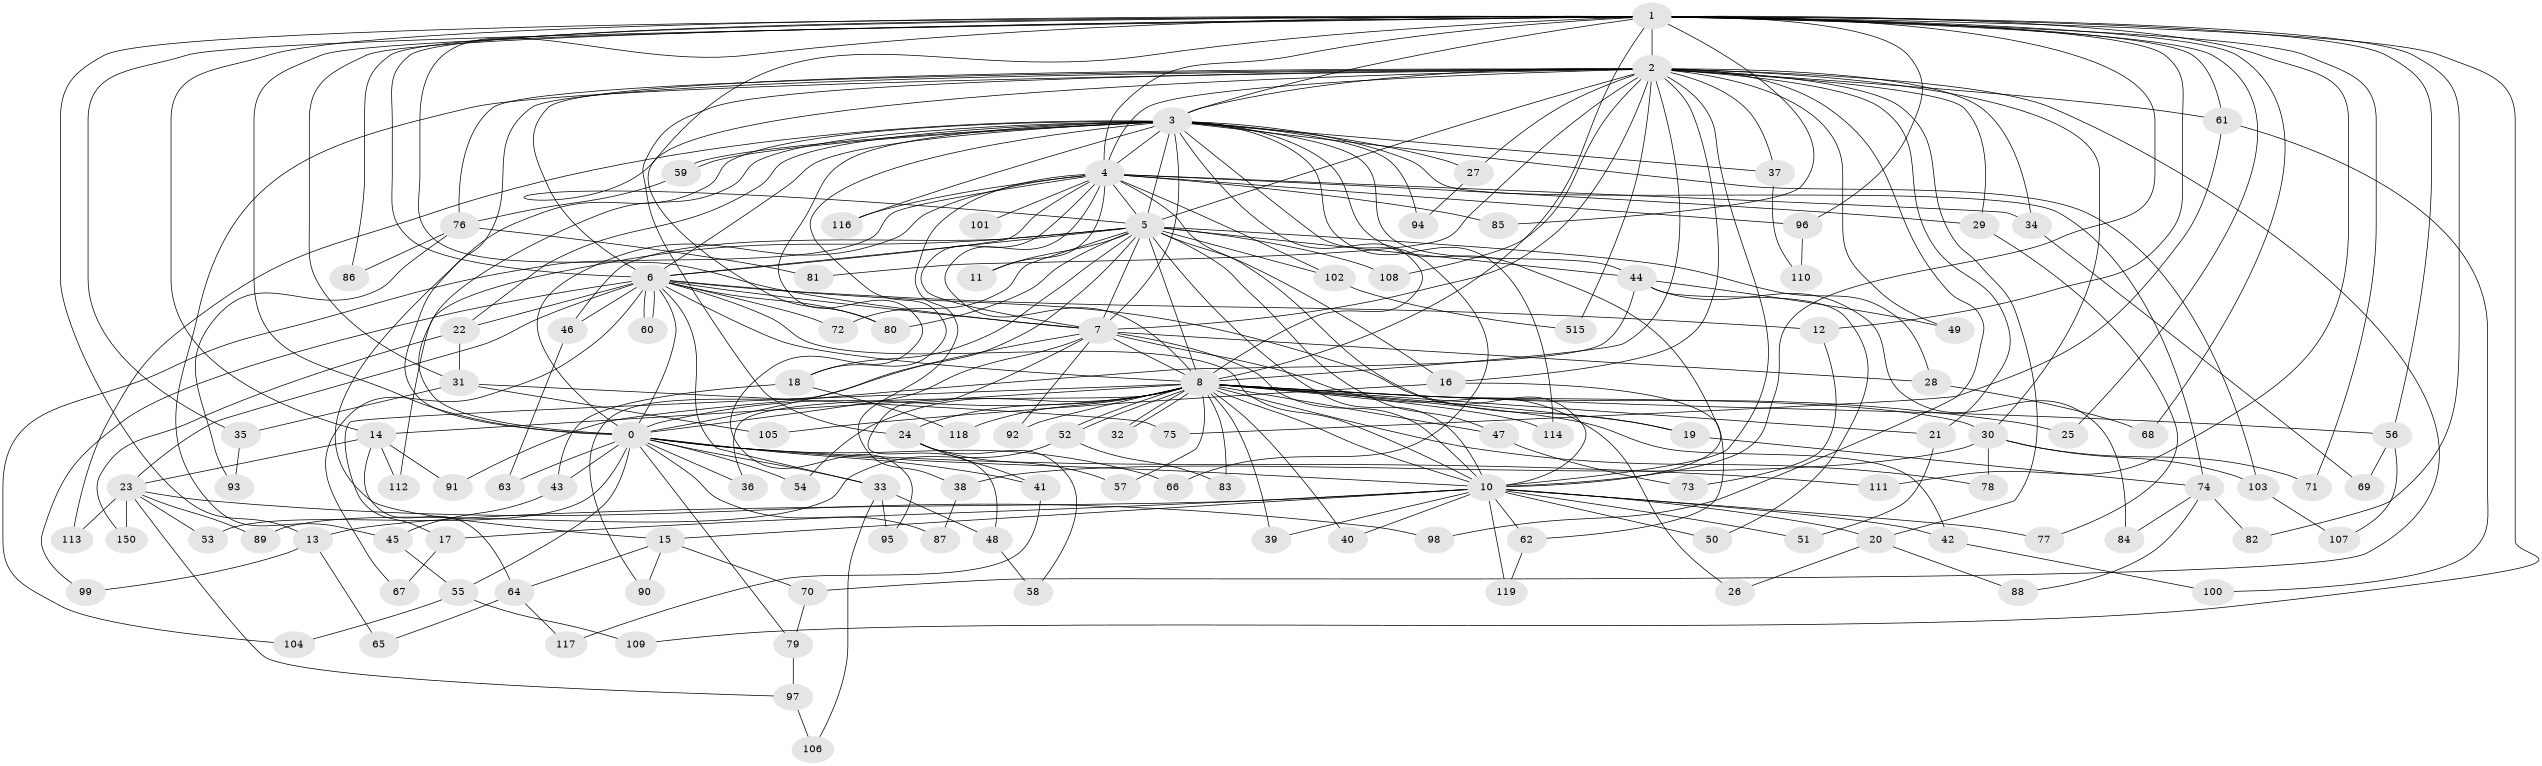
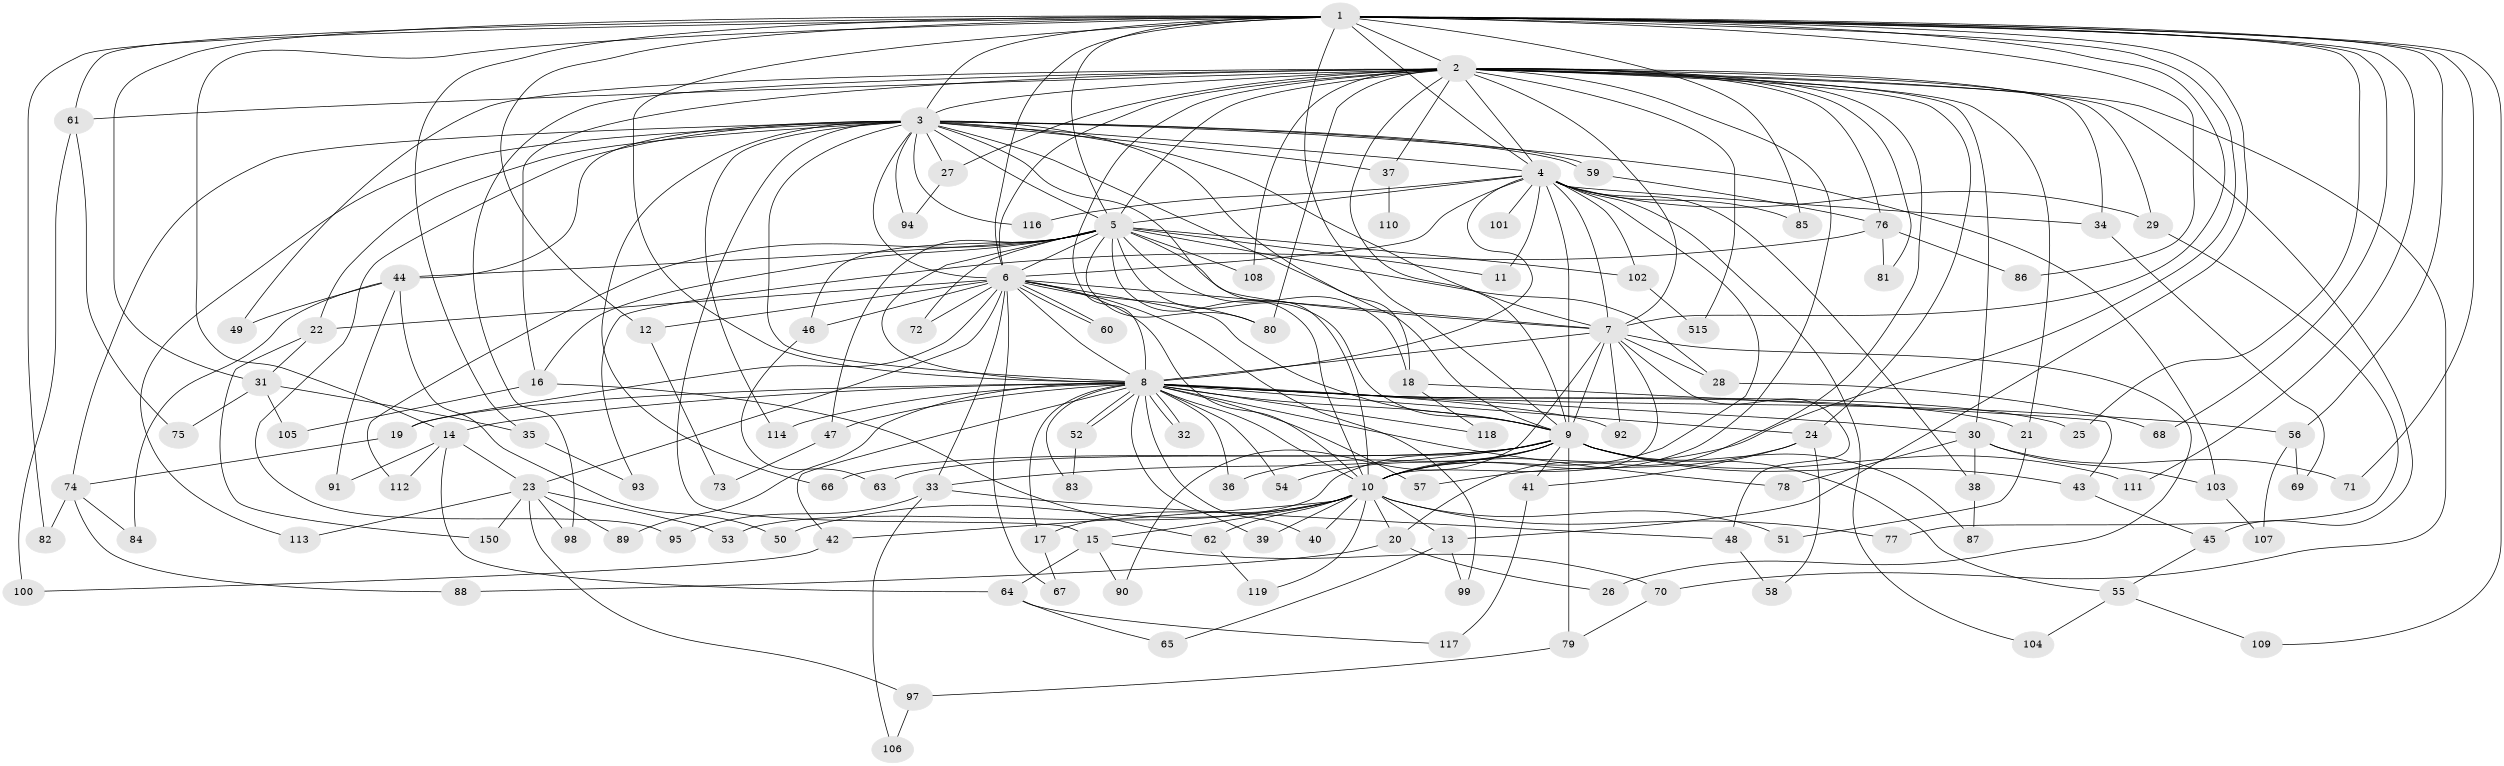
  graph {
    node [color=gray90 style=filled]
    1
    2
    3
    4
    5
    6
    7
    8
-   9 [label=0]
+   9
    10
    12
    13
    14
    25
    31
    35
    56
    61
    68
    71
    82
    85
    86
-   96
    109
    111
    16
    20
    21
    24
    27
    29
    30
    34
    37
    45
    49
    70
    76
    80
    81
    98
    108
    n44 [label=515]
    15
    18
    22
    44
    59
    66
    74
    94
    95
    103
    113
    114
    116
    11
    38
    101
    102
    104
    28
    46
    47
    72
    112
    19
    23
    33
    60
    67
    99
    26
    48
    90
    92
    17
    32
    36
    39
    40
    42
    52
    54
    57
    78
    83
    89
    118
    41
    43
    53
    55
    63
    79
    87
    50
    51
    62
    77
    119
    73
    65
    64
    91
    105
    75
    93
    69
    107
    100
    110
    88
    58
    n116 [label=150]
    84
    97
    106
    117
    1 -- 2
    1 -- 3
    1 -- 4
    1 -- 5
    1 -- 6
    1 -- 7
    1 -- 8
    1 -- 9
    1 -- 10
    1 -- 12
    1 -- 13
    1 -- 14
    1 -- 25
    1 -- 31
    1 -- 35
    1 -- 56
    1 -- 61
    1 -- 68
    1 -- 71
    1 -- 82
    1 -- 85
    1 -- 86
-   1 -- 96
    1 -- 109
    1 -- 111
    2 -- 3
    2 -- 4
    2 -- 5
    2 -- 6
    2 -- 7
    2 -- 8
    2 -- 9
    2 -- 10
    2 -- 61
    2 -- 16
    2 -- 20
    2 -- 21
    2 -- 24
    2 -- 27
    2 -- 29
    2 -- 30
    2 -- 34
    2 -- 37
    2 -- 45
    2 -- 49
    2 -- 70
    2 -- 76
    2 -- 80
    2 -- 81
    2 -- 98
    2 -- 108
    2 -- n44
    3 -- 4
    3 -- 5
    3 -- 6
    3 -- 7
    3 -- 8
    3 -- 9
    3 -- 10
    3 -- 27
    3 -- 37
    3 -- 15
    3 -- 18
    3 -- 22
    3 -- 44
    3 -- 59
    3 -- 59
    3 -- 66
    3 -- 74
    3 -- 94
    3 -- 95
    3 -- 103
    3 -- 113
    3 -- 114
    3 -- 116
    4 -- 5
    4 -- 6
    4 -- 7
    4 -- 8
    4 -- 9
    4 -- 10
    4 -- 85
-   4 -- 96
    4 -- 29
    4 -- 34
    4 -- 116
    4 -- 11
    4 -- 38
    4 -- 101
    4 -- 102
    4 -- 104
    5 -- 6
    5 -- 7
    5 -- 8
    5 -- 9
    5 -- 10
    5 -- 16
    5 -- 80
    5 -- 108
    5 -- 18
    5 -- 44
    5 -- 11
    5 -- 102
    5 -- 28
    5 -- 46
    5 -- 47
    5 -- 72
    5 -- 112
    6 -- 7
    6 -- 8
    6 -- 9
    6 -- 10
    6 -- 12
    6 -- 80
    6 -- 22
    6 -- 46
    6 -- 72
    6 -- 19
    6 -- 23
    6 -- 33
    6 -- 60
    6 -- 60
    6 -- 67
    6 -- 99
    7 -- 8
    7 -- 9
    7 -- 10
    7 -- 28
    7 -- 26
    7 -- 48
    7 -- 90
    7 -- 92
    8 -- 9
    8 -- 10
    8 -- 14
    8 -- 25
    8 -- 56
    8 -- 21
    8 -- 24
    8 -- 30
    8 -- 114
    8 -- 47
    8 -- 19
    8 -- 92
    8 -- 17
    8 -- 32
    8 -- 32
    8 -- 36
    8 -- 39
    8 -- 40
    8 -- 42
    8 -- 52
    8 -- 52
    8 -- 54
    8 -- 57
    8 -- 78
    8 -- 83
-   52 -- 89
+   8 -- 89
    8 -- 118
    9 -- 10
    9 -- 111
    9 -- 66
    9 -- 33
    9 -- 36
    9 -- 54
    9 -- 41
    9 -- 43
    9 -- 53
    9 -- 55
    9 -- 63
    9 -- 79
    9 -- 87
    10 -- 13
    10 -- 20
    10 -- 15
    10 -- 17
    10 -- 39
    10 -- 40
    10 -- 42
    10 -- 50
    10 -- 51
    10 -- 62
    10 -- 77
    10 -- 119
    12 -- 73
    13 -- 99
    13 -- 65
    14 -- 112
    14 -- 23
    14 -- 64
    14 -- 91
    31 -- 35
    31 -- 105
    31 -- 75
    35 -- 93
    56 -- 69
    56 -- 107
    61 -- 75
    61 -- 100
-   96 -- 110
    16 -- 62
    16 -- 105
    20 -- 26
    20 -- 88
    21 -- 51
    24 -- 57
    24 -- 41
    24 -- 58
    27 -- 94
    29 -- 77
    30 -- 71
    30 -- 103
    30 -- 38
    30 -- 78
    34 -- 69
    37 -- 110
    45 -- 55
    70 -- 79
    76 -- 86
    76 -- 81
    76 -- 93
    15 -- 70
    15 -- 90
    15 -- 64
    18 -- 118
    18 -- 43
    22 -- 31
    22 -- n116
    44 -- 49
    44 -- 50
    44 -- 91
    44 -- 84
    59 -- 76
    74 -- 82
    74 -- 88
    74 -- 84
    103 -- 107
    38 -- 87
    102 -- n44
    28 -- 68
    46 -- 63
    47 -- 73
    19 -- 74
    23 -- 98
    23 -- 113
    23 -- 89
    23 -- 53
    23 -- n116
    23 -- 97
    33 -- 95
    33 -- 48
    33 -- 106
    48 -- 58
    17 -- 67
    42 -- 100
    52 -- 83
    41 -- 117
    43 -- 45
    55 -- 109
    55 -- 104
    79 -- 97
    62 -- 119
    64 -- 65
    64 -- 117
    97 -- 106
  }
